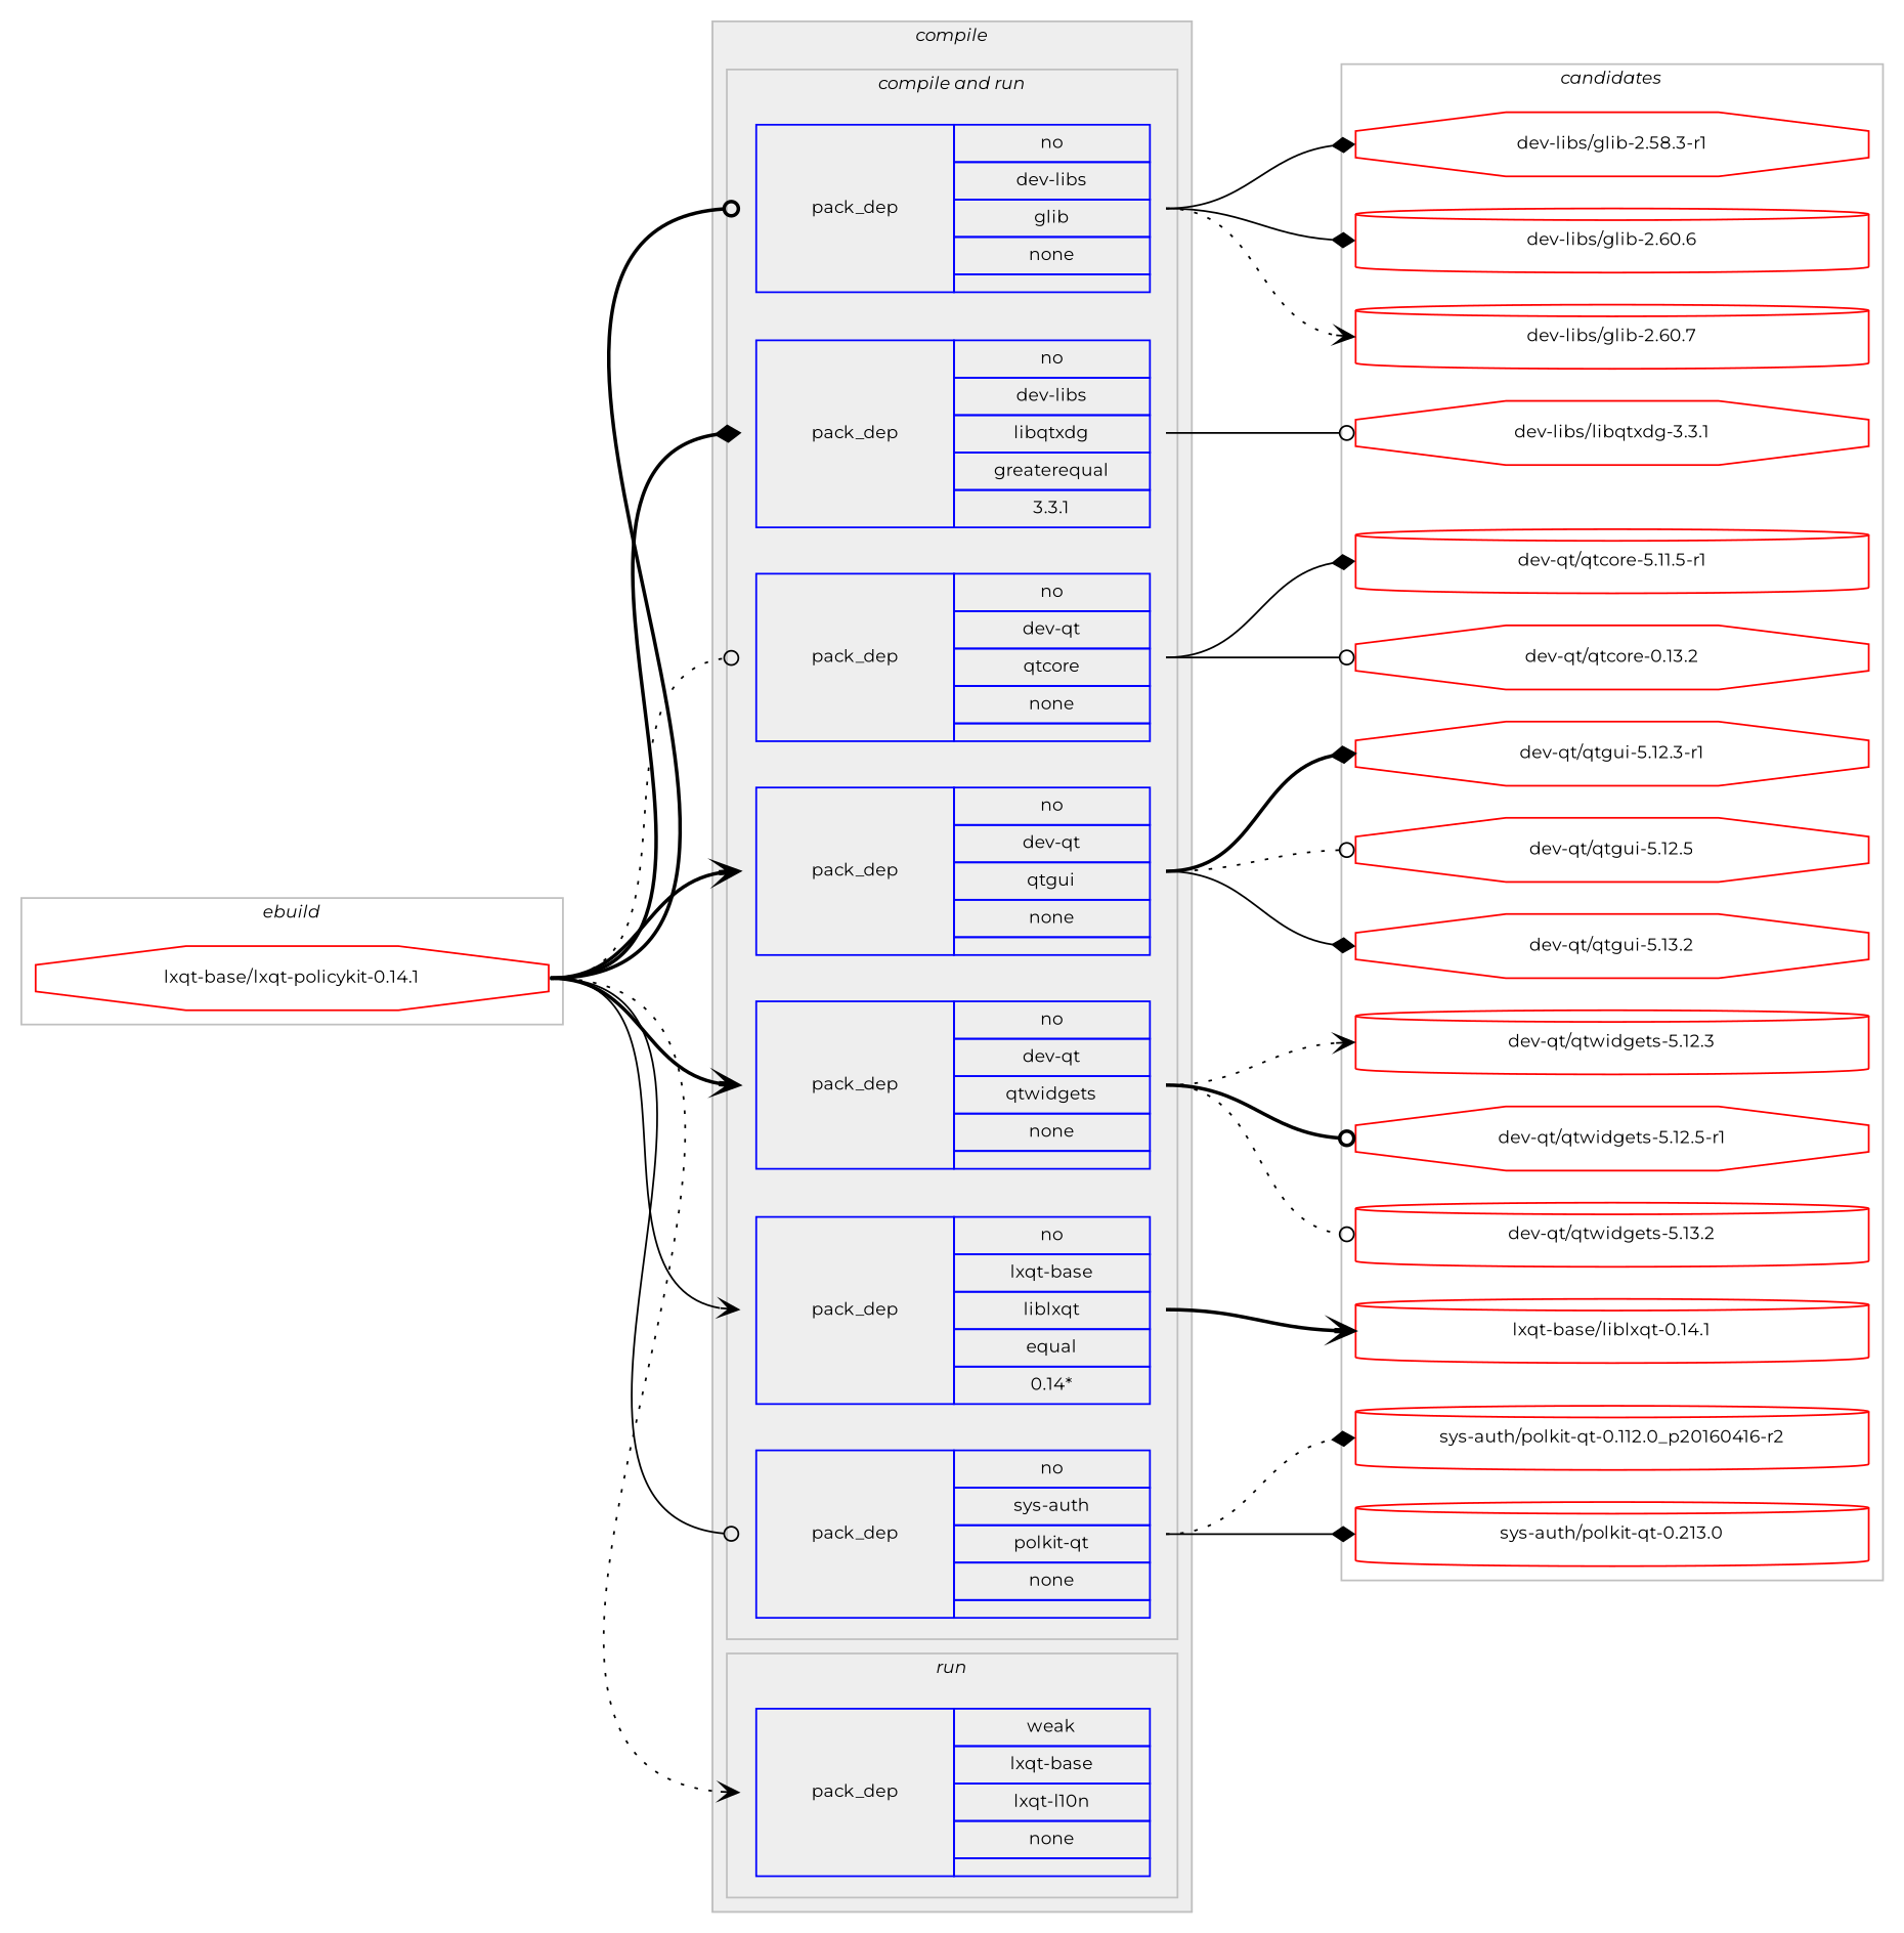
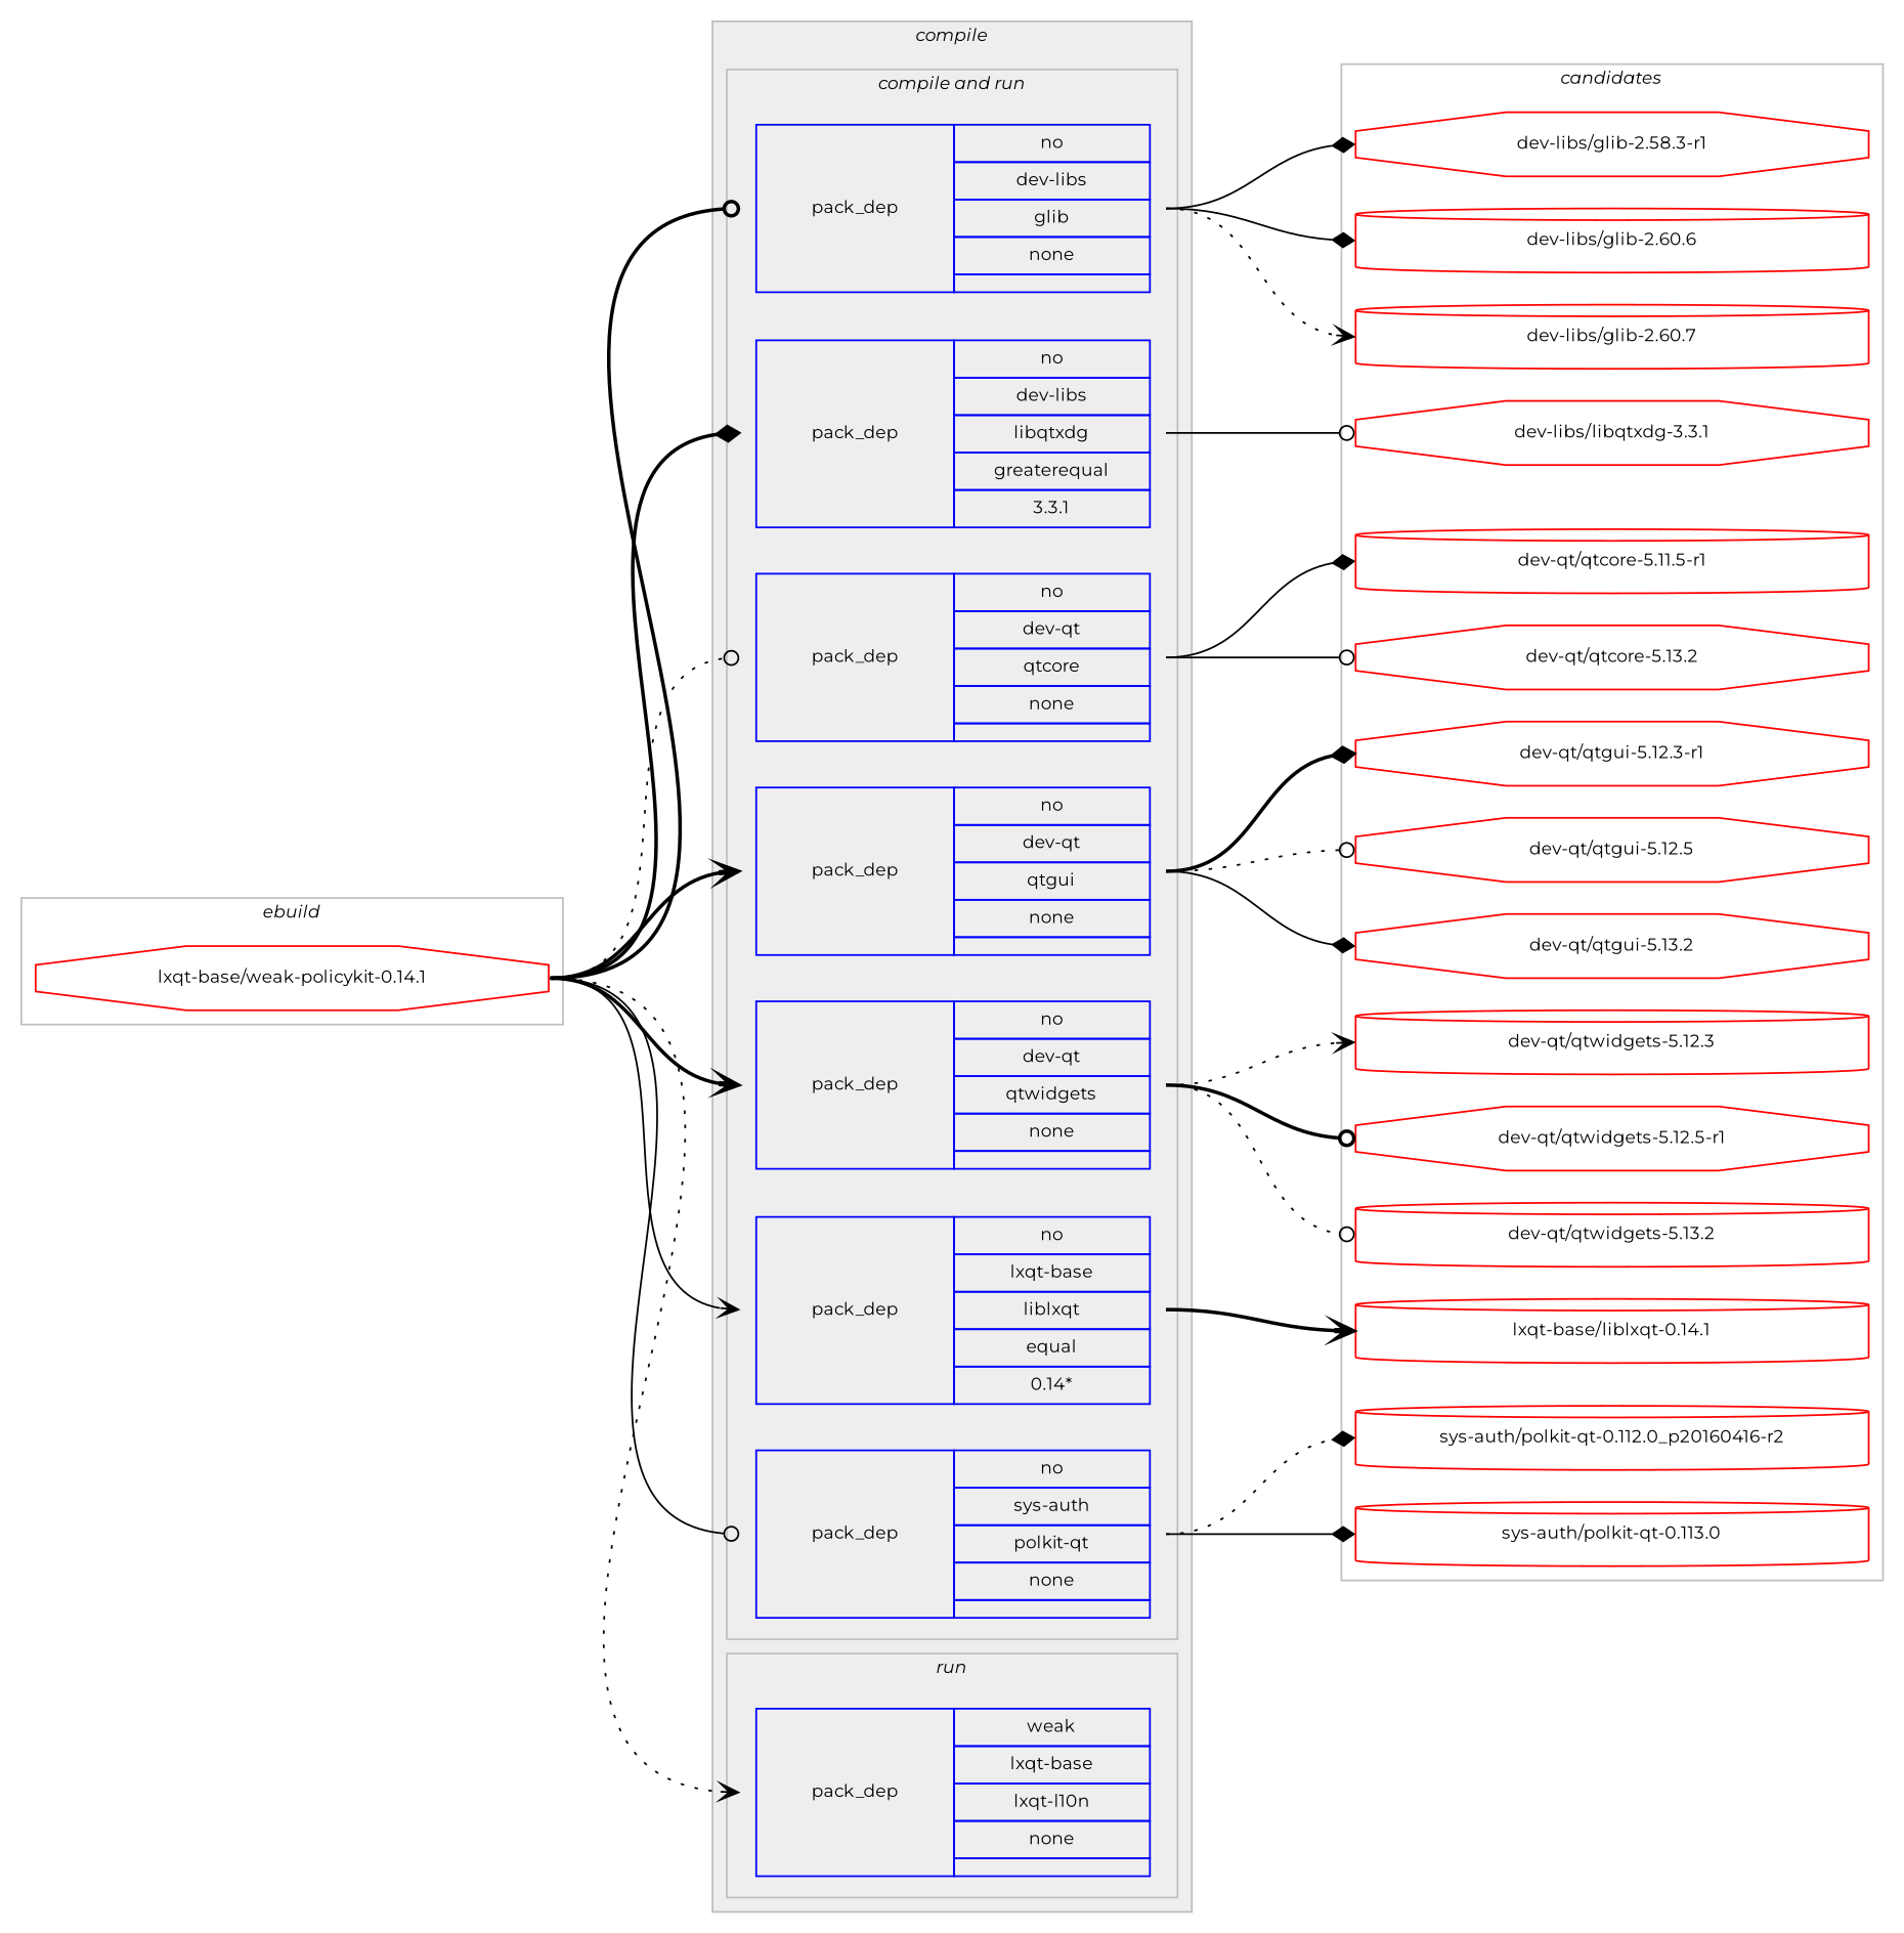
  digraph {
    compound=true
    concentrate=true
    fontname=Montserrat
    fontsize=10
    newrank=true
    rankdir=LR
    ranksep=1.5
    node [color=red fontname=Montserrat fontsize=10 shape=octagon]
    edge [arrowhead=odot fontname=Montserrat headport=w style=solid tailport=e weight=100]
-   n1 [label="lxqt-base/lxqt-policykit-0.14.1" width=4]
+   n1 [label="lxqt-base/weak-policykit-0.14.1" width=4]
    n2 [color=blue label=<<TABLE BORDER="0" CELLBORDER="1" CELLSPACING="0" CELLPADDING="4" WIDTH="220"><TR><TD ROWSPAN="6" CELLPADDING="30">pack_dep</TD></TR><TR><TD WIDTH="110">no</TD></TR><TR><TD>dev-libs</TD></TR><TR><TD>glib</TD></TR><TR><TD>none</TD></TR><TR><TD></TD></TR></TABLE>> shape=none]
    n3 [color=blue label=<<TABLE BORDER="0" CELLBORDER="1" CELLSPACING="0" CELLPADDING="4" WIDTH="220"><TR><TD ROWSPAN="6" CELLPADDING="30">pack_dep</TD></TR><TR><TD WIDTH="110">no</TD></TR><TR><TD>dev-libs</TD></TR><TR><TD>libqtxdg</TD></TR><TR><TD>greaterequal</TD></TR><TR><TD>3.3.1</TD></TR></TABLE>> shape=none]
    n4 [color=blue label=<<TABLE BORDER="0" CELLBORDER="1" CELLSPACING="0" CELLPADDING="4" WIDTH="220"><TR><TD ROWSPAN="6" CELLPADDING="30">pack_dep</TD></TR><TR><TD WIDTH="110">no</TD></TR><TR><TD>dev-qt</TD></TR><TR><TD>qtcore</TD></TR><TR><TD>none</TD></TR><TR><TD></TD></TR></TABLE>> shape=none]
    n5 [color=blue label=<<TABLE BORDER="0" CELLBORDER="1" CELLSPACING="0" CELLPADDING="4" WIDTH="220"><TR><TD ROWSPAN="6" CELLPADDING="30">pack_dep</TD></TR><TR><TD WIDTH="110">no</TD></TR><TR><TD>dev-qt</TD></TR><TR><TD>qtgui</TD></TR><TR><TD>none</TD></TR><TR><TD></TD></TR></TABLE>> shape=none]
    n6 [color=blue label=<<TABLE BORDER="0" CELLBORDER="1" CELLSPACING="0" CELLPADDING="4" WIDTH="220"><TR><TD ROWSPAN="6" CELLPADDING="30">pack_dep</TD></TR><TR><TD WIDTH="110">no</TD></TR><TR><TD>dev-qt</TD></TR><TR><TD>qtwidgets</TD></TR><TR><TD>none</TD></TR><TR><TD></TD></TR></TABLE>> shape=none]
    n7 [color=blue label=<<TABLE BORDER="0" CELLBORDER="1" CELLSPACING="0" CELLPADDING="4" WIDTH="220"><TR><TD ROWSPAN="6" CELLPADDING="30">pack_dep</TD></TR><TR><TD WIDTH="110">no</TD></TR><TR><TD>lxqt-base</TD></TR><TR><TD>liblxqt</TD></TR><TR><TD>equal</TD></TR><TR><TD>0.14*</TD></TR></TABLE>> shape=none]
    n8 [color=blue label=<<TABLE BORDER="0" CELLBORDER="1" CELLSPACING="0" CELLPADDING="4" WIDTH="220"><TR><TD ROWSPAN="6" CELLPADDING="30">pack_dep</TD></TR><TR><TD WIDTH="110">no</TD></TR><TR><TD>sys-auth</TD></TR><TR><TD>polkit-qt</TD></TR><TR><TD>none</TD></TR><TR><TD></TD></TR></TABLE>> shape=none]
    n9 [color=blue label=<<TABLE BORDER="0" CELLBORDER="1" CELLSPACING="0" CELLPADDING="4" WIDTH="220"><TR><TD ROWSPAN="6" CELLPADDING="30">pack_dep</TD></TR><TR><TD WIDTH="110">weak</TD></TR><TR><TD>lxqt-base</TD></TR><TR><TD>lxqt-l10n</TD></TR><TR><TD>none</TD></TR><TR><TD></TD></TR></TABLE>> shape=none]
    n10 [label="dev-libs/glib-2.58.3-r1" width=4]
    n11 [label="dev-libs/glib-2.60.6" shape=cylinder width=4]
    n12 [label="dev-libs/glib-2.60.7" shape=cylinder width=4]
    n13 [label="dev-libs/libqtxdg-3.3.1" width=4]
    n14 [label="dev-qt/qtcore-5.11.5-r1" shape=cylinder width=4]
-   n15 [label="dev-qt/qtcore-0.13.2" width=4]
+   n15 [label="dev-qt/qtcore-5.13.2" width=4]
    n16 [label="dev-qt/qtgui-5.12.3-r1" width=4]
    n17 [label="dev-qt/qtgui-5.12.5" width=4]
    n18 [label="dev-qt/qtgui-5.13.2" width=4]
    n19 [label="dev-qt/qtwidgets-5.12.3" shape=cylinder width=4]
    n20 [label="dev-qt/qtwidgets-5.12.5-r1" width=4]
    n21 [label="dev-qt/qtwidgets-5.13.2" shape=cylinder width=4]
    n22 [label="lxqt-base/liblxqt-0.14.1" shape=cylinder width=4]
    n23 [label="sys-auth/polkit-qt-0.112.0_p20160416-r2" shape=cylinder width=4]
-   n24 [label="sys-auth/polkit-qt-0.213.0" shape=cylinder width=4]
+   n24 [label="sys-auth/polkit-qt-0.113.0" shape=cylinder width=4]
    subgraph cluster_1 {
      color=gray
      label=<<i>ebuild</i>>
      rank=same
      n1
    }
    subgraph cluster_2 {
      color=gray
      label=<<i>dependencies</i>>
      subgraph cluster_3 {
        color=gray
        fillcolor="#eeeeee"
        label=<<i>compile</i>>
        style=filled
      }
      subgraph cluster_4 {
        color=gray
        fillcolor="#eeeeee"
        label=<<i>compile and run</i>>
        style=filled
        subgraph sub_5 {
          color=gray
          fillcolor="#eeeeee"
          label=<<i>compile and run</i>>
          style=filled
          n2
        }
        subgraph sub_6 {
          color=gray
          fillcolor="#eeeeee"
          label=<<i>compile and run</i>>
          style=filled
          n3
        }
        subgraph sub_7 {
          color=gray
          fillcolor="#eeeeee"
          label=<<i>compile and run</i>>
          style=filled
          n4
        }
        subgraph sub_8 {
          color=gray
          fillcolor="#eeeeee"
          label=<<i>compile and run</i>>
          style=filled
          n5
        }
        subgraph sub_9 {
          color=gray
          fillcolor="#eeeeee"
          label=<<i>compile and run</i>>
          style=filled
          n6
        }
        subgraph sub_10 {
          color=gray
          fillcolor="#eeeeee"
          label=<<i>compile and run</i>>
          style=filled
          n7
        }
        subgraph sub_11 {
          color=gray
          fillcolor="#eeeeee"
          label=<<i>compile and run</i>>
          style=filled
          n8
        }
      }
      subgraph cluster_12 {
        color=gray
        fillcolor="#eeeeee"
        label=<<i>run</i>>
        style=filled
        subgraph sub_13 {
          color=gray
          fillcolor="#eeeeee"
          label=<<i>run</i>>
          style=filled
          n9
        }
      }
    }
    subgraph cluster_14 {
      color=gray
      label=<<i>candidates</i>>
      rank=same
      subgraph sub_15 {
        color=black
        label=<<i>candidates</i>>
        nodesep=1
        rank=same
        n10
        n11
        n12
      }
      subgraph sub_16 {
        color=black
        label=<<i>candidates</i>>
        nodesep=1
        rank=same
        n13
      }
      subgraph sub_17 {
        color=black
        label=<<i>candidates</i>>
        nodesep=1
        rank=same
        n14
        n15
      }
      subgraph sub_18 {
        color=black
        label=<<i>candidates</i>>
        nodesep=1
        rank=same
        n16
        n17
        n18
      }
      subgraph sub_19 {
        color=black
        label=<<i>candidates</i>>
        nodesep=1
        rank=same
        n19
        n20
        n21
      }
      subgraph sub_20 {
        color=black
        label=<<i>candidates</i>>
        nodesep=1
        rank=same
        n22
      }
      subgraph sub_21 {
        color=black
        label=<<i>candidates</i>>
        nodesep=1
        rank=same
        n23
        n24
      }
      subgraph sub_22 {
        color=black
        label=<<i>candidates</i>>
        nodesep=1
        rank=same
      }
    }
    n1 -> n2 [style=bold weight=20]
    n1 -> n3 [arrowhead=diamond style=bold weight=20]
    n1 -> n4 [style=dotted weight=20]
    n1 -> n5 [arrowhead=vee style=bold weight=20]
    n1 -> n6 [arrowhead=vee style=bold weight=20]
    n1 -> n7 [arrowhead=vee weight=20]
    n1 -> n8 [weight=20]
    n1 -> n9 [arrowhead=vee style=dotted weight=20]
    n2 -> n10 [arrowhead=diamond]
    n2 -> n11 [arrowhead=diamond]
    n2 -> n12 [arrowhead=vee style=dotted]
    n3 -> n13
    n4 -> n14 [arrowhead=diamond]
    n4 -> n15
    n5 -> n16 [arrowhead=diamond style=bold]
    n5 -> n17 [style=dotted]
    n5 -> n18 [arrowhead=diamond]
    n6 -> n19 [arrowhead=vee style=dotted]
    n6 -> n20 [style=bold]
    n6 -> n21 [style=dotted]
    n7 -> n22 [arrowhead=vee style=bold]
    n8 -> n23 [arrowhead=diamond style=dotted]
    n8 -> n24 [arrowhead=diamond]
  }
